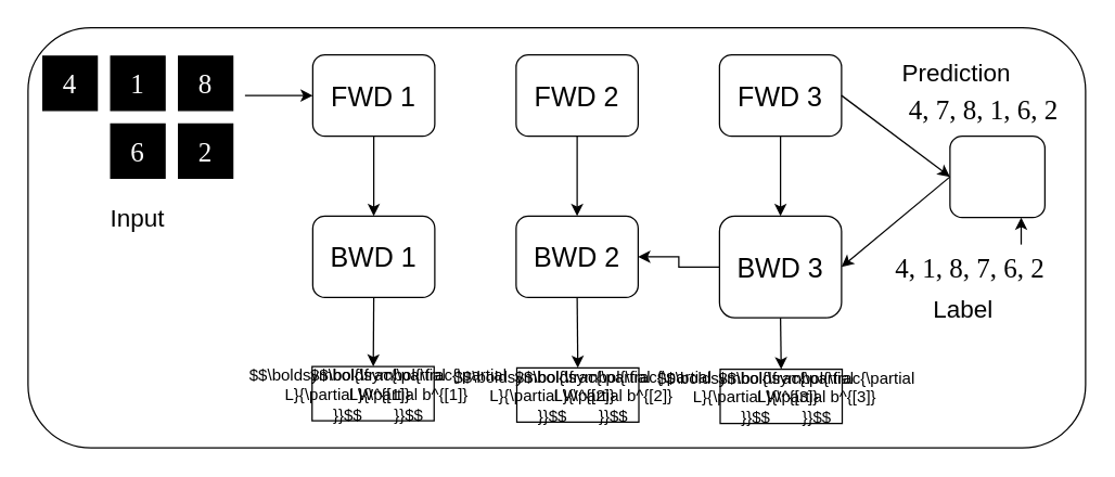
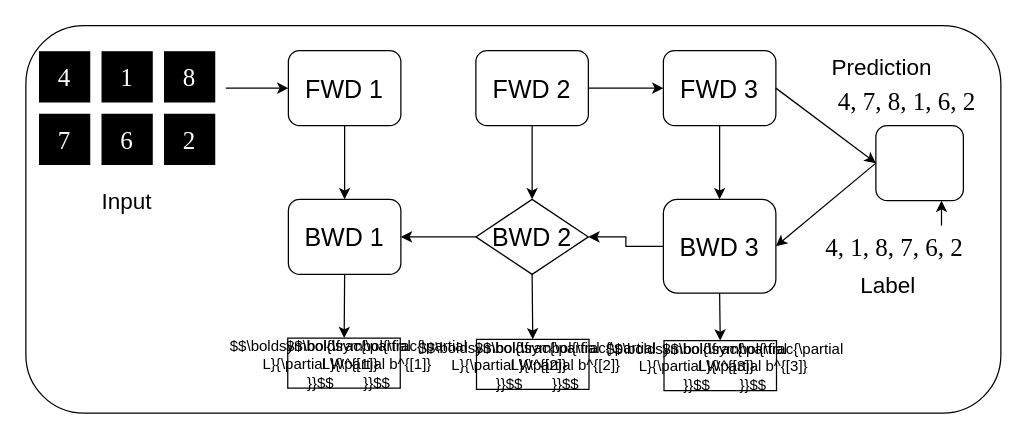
  <mxCell id="0" />
  <mxCell id="1" parent="0" />
  <mxCell id="2" value="" style="rounded=1;whiteSpace=wrap;html=1;fillColor=none;" parent="1" vertex="1"><mxGeometry x="20" y="20" width="780" height="310" as="geometry" /></mxCell>
  <mxCell id="3" value="" style="rounded=0;whiteSpace=wrap;html=1;fillColor=none;" parent="1" vertex="1"><mxGeometry x="380.5" y="271" width="90" height="40" as="geometry" /></mxCell>
  <mxCell id="4" style="edgeStyle=orthogonalEdgeStyle;rounded=0;orthogonalLoop=1;jettySize=auto;html=1;exitX=0.5;exitY=1;exitDx=0;exitDy=0;entryX=0.5;entryY=0;entryDx=0;entryDy=0;" parent="1" source="5" target="15" edge="1"><mxGeometry relative="1" as="geometry" /></mxCell>
  <mxCell id="5" value="&lt;font style=&quot;font-size: 20px;&quot;&gt;FWD 1&lt;/font&gt;" style="rounded=1;whiteSpace=wrap;html=1;fontFamily=Helvetica;" parent="1" vertex="1"><mxGeometry x="230" y="40" width="90" height="60" as="geometry" /></mxCell>
+ <mxCell id="6" style="edgeStyle=orthogonalEdgeStyle;rounded=0;orthogonalLoop=1;jettySize=auto;html=1;exitX=1;exitY=0.5;exitDx=0;exitDy=0;entryX=0;entryY=0.5;entryDx=0;entryDy=0;" parent="1" source="8" target="10" edge="1"><mxGeometry relative="1" as="geometry" /></mxCell>
  <mxCell id="7" style="edgeStyle=orthogonalEdgeStyle;rounded=0;orthogonalLoop=1;jettySize=auto;html=1;exitX=0.5;exitY=1;exitDx=0;exitDy=0;" parent="1" source="8" target="14" edge="1"><mxGeometry relative="1" as="geometry" /></mxCell>
  <mxCell id="8" value="&lt;font style=&quot;font-size: 20px;&quot;&gt;FWD 2&lt;/font&gt;" style="rounded=1;whiteSpace=wrap;html=1;fontFamily=Helvetica;" parent="1" vertex="1"><mxGeometry x="380" y="40" width="90" height="60" as="geometry" /></mxCell>
  <mxCell id="9" style="edgeStyle=orthogonalEdgeStyle;rounded=0;orthogonalLoop=1;jettySize=auto;html=1;entryX=0.5;entryY=0;entryDx=0;entryDy=0;" parent="1" source="10" target="12" edge="1"><mxGeometry relative="1" as="geometry" /></mxCell>
  <mxCell id="10" value="&lt;font style=&quot;font-size: 20px;&quot;&gt;FWD 3&lt;/font&gt;" style="rounded=1;whiteSpace=wrap;html=1;fontFamily=Helvetica;" parent="1" vertex="1"><mxGeometry x="530" y="40" width="90" height="60" as="geometry" /></mxCell>
  <mxCell id="11" style="edgeStyle=orthogonalEdgeStyle;rounded=0;orthogonalLoop=1;jettySize=auto;html=1;exitX=0;exitY=0.5;exitDx=0;exitDy=0;" parent="1" source="12" target="14" edge="1"><mxGeometry relative="1" as="geometry" /></mxCell>
  <mxCell id="12" value="&lt;font style=&quot;font-size: 20px;&quot;&gt;BWD 3&lt;/font&gt;" style="rounded=1;whiteSpace=wrap;html=1;fontFamily=Helvetica;" parent="1" vertex="1"><mxGeometry x="530" y="159" width="90" height="75" as="geometry" /></mxCell>
- <mxCell id="14" value="&lt;font style=&quot;font-size: 20px;&quot;&gt;BWD 2&lt;/font&gt;" style="rounded=1;whiteSpace=wrap;html=1;fontFamily=Helvetica;" parent="1" vertex="1"><mxGeometry x="380" y="159" width="90" height="60" as="geometry" /></mxCell>
+ <mxCell id="13" style="edgeStyle=orthogonalEdgeStyle;rounded=0;orthogonalLoop=1;jettySize=auto;html=1;exitX=0;exitY=0.5;exitDx=0;exitDy=0;" parent="1" source="14" target="15" edge="1"><mxGeometry relative="1" as="geometry" /></mxCell>
+ <mxCell id="14" value="&lt;font style=&quot;font-size: 20px;&quot;&gt;BWD 2&lt;/font&gt;" style="rhombus;whiteSpace=wrap;html=1;fontFamily=Helvetica;" parent="1" vertex="1"><mxGeometry x="380" y="159" width="90" height="60" as="geometry" /></mxCell>
  <mxCell id="15" value="&lt;font style=&quot;font-size: 20px;&quot;&gt;BWD 1&lt;/font&gt;" style="rounded=1;whiteSpace=wrap;html=1;fontFamily=Helvetica;" parent="1" vertex="1"><mxGeometry x="230" y="159" width="90" height="60" as="geometry" /></mxCell>
  <mxCell id="16" style="rounded=0;orthogonalLoop=1;jettySize=auto;html=1;exitX=0;exitY=0.5;exitDx=0;exitDy=0;entryX=1;entryY=0.5;entryDx=0;entryDy=0;" parent="1" source="17" target="12" edge="1"><mxGeometry relative="1" as="geometry" /></mxCell>
  <mxCell id="17" value="&lt;font style=&quot;font-size: 20px;&quot; face=&quot;Comic Sans MS&quot;&gt;&lt;br&gt;&lt;/font&gt;" style="rounded=1;whiteSpace=wrap;html=1;" parent="1" vertex="1"><mxGeometry x="700" y="100" width="70" height="60" as="geometry" /></mxCell>
  <mxCell id="18" value="" style="endArrow=classic;html=1;rounded=0;entryX=0;entryY=0.5;entryDx=0;entryDy=0;exitX=1;exitY=0.5;exitDx=0;exitDy=0;" parent="1" source="10" target="17" edge="1"><mxGeometry width="50" height="50" relative="1" as="geometry"><mxPoint x="610" y="220" as="sourcePoint" /><mxPoint x="660" y="170" as="targetPoint" /></mxGeometry></mxCell>
  <mxCell id="19" value="&lt;font style=&quot;font-size: 20px;&quot; face=&quot;Comic Sans MS&quot;&gt;4, 7, 8, 1, 6, 2&lt;/font&gt;" style="text;html=1;strokeColor=none;fillColor=none;align=center;verticalAlign=middle;whiteSpace=wrap;rounded=0;" parent="1" vertex="1"><mxGeometry x="650" y="60" width="150" height="40" as="geometry" /></mxCell>
  <mxCell id="20" value="&lt;font style=&quot;font-size: 18px;&quot; face=&quot;Helvetica&quot;&gt;Prediction&lt;/font&gt;" style="text;html=1;strokeColor=none;fillColor=none;align=center;verticalAlign=middle;whiteSpace=wrap;rounded=0;fontColor=#000000;fontFamily=Lucida Console;" parent="1" vertex="1"><mxGeometry x="660" y="44" width="90" height="20" as="geometry" /></mxCell>
  <mxCell id="21" value="&lt;font style=&quot;font-size: 20px;&quot; face=&quot;Comic Sans MS&quot;&gt;4, 1, 8, 7, 6, 2&lt;/font&gt;" style="text;html=1;strokeColor=none;fillColor=none;align=center;verticalAlign=middle;whiteSpace=wrap;rounded=0;" parent="1" vertex="1"><mxGeometry x="640" y="177" width="150" height="40" as="geometry" /></mxCell>
  <mxCell id="22" value="" style="endArrow=classic;html=1;rounded=0;exitX=0.75;exitY=0;exitDx=0;exitDy=0;entryX=0.75;entryY=1;entryDx=0;entryDy=0;" parent="1" target="17" edge="1"><mxGeometry width="50" height="50" relative="1" as="geometry"><mxPoint x="752.5" y="180" as="sourcePoint" /><mxPoint x="680" y="130" as="targetPoint" /></mxGeometry></mxCell>
  <mxCell id="23" value="" style="group" parent="1" vertex="1" connectable="0"><mxGeometry x="31" y="41" width="739" height="289" as="geometry" /></mxCell>
  <mxCell id="24" value="4" style="rounded=0;whiteSpace=wrap;html=1;fontSize=20;fontFamily=Comic Sans MS;fillColor=#000000;fontColor=#ffffff;" parent="23" vertex="1"><mxGeometry width="40" height="40" as="geometry" /></mxCell>
  <mxCell id="25" value="1" style="rounded=0;whiteSpace=wrap;html=1;fontSize=20;fontFamily=Comic Sans MS;fillColor=#000000;fontColor=#ffffff;" parent="23" vertex="1"><mxGeometry x="50" width="40" height="40" as="geometry" /></mxCell>
  <mxCell id="26" value="8" style="rounded=0;whiteSpace=wrap;html=1;fontSize=20;fontFamily=Comic Sans MS;fillColor=#000000;fontColor=#ffffff;" parent="23" vertex="1"><mxGeometry x="100" width="40" height="40" as="geometry" /></mxCell>
+ <mxCell id="27" value="7" style="rounded=0;whiteSpace=wrap;html=1;fontSize=20;fontFamily=Comic Sans MS;fillColor=#000000;fontColor=#ffffff;" parent="23" vertex="1"><mxGeometry y="50" width="40" height="40" as="geometry" /></mxCell>
  <mxCell id="28" value="6" style="rounded=0;whiteSpace=wrap;html=1;fontSize=20;fontFamily=Comic Sans MS;fillColor=#000000;fontColor=#ffffff;" parent="23" vertex="1"><mxGeometry x="50" y="50" width="40" height="40" as="geometry" /></mxCell>
  <mxCell id="29" value="2" style="rounded=0;whiteSpace=wrap;html=1;fontSize=20;fontFamily=Comic Sans MS;fillColor=#000000;fontColor=#ffffff;" parent="23" vertex="1"><mxGeometry x="100" y="50" width="40" height="40" as="geometry" /></mxCell>
  <mxCell id="30" value="&lt;font style=&quot;font-size: 18px;&quot;&gt;Label&lt;/font&gt;" style="text;html=1;strokeColor=none;fillColor=none;align=center;verticalAlign=middle;whiteSpace=wrap;rounded=0;fontColor=#000000;fontFamily=Helvetica;" parent="23" vertex="1"><mxGeometry x="619" y="177" width="120" height="20" as="geometry" /></mxCell>
  <mxCell id="31" style="edgeStyle=orthogonalEdgeStyle;rounded=0;orthogonalLoop=1;jettySize=auto;html=1;exitX=0.5;exitY=1;exitDx=0;exitDy=0;" parent="23" source="30" target="30" edge="1"><mxGeometry relative="1" as="geometry" /></mxCell>
  <mxCell id="32" value="&lt;font style=&quot;font-size: 18px;&quot; face=&quot;Helvetica&quot;&gt;Input&lt;/font&gt;" style="text;html=1;strokeColor=none;fillColor=none;align=center;verticalAlign=middle;whiteSpace=wrap;rounded=0;fontColor=#000000;fontFamily=Lucida Console;" parent="1" vertex="1"><mxGeometry x="56" y="151" width="90" height="20" as="geometry" /></mxCell>
  <mxCell id="33" value="" style="endArrow=classic;html=1;rounded=0;entryX=0;entryY=0.5;entryDx=0;entryDy=0;" parent="1" target="5" edge="1"><mxGeometry width="50" height="50" relative="1" as="geometry"><mxPoint x="180" y="70" as="sourcePoint" /><mxPoint x="210" y="-40" as="targetPoint" /></mxGeometry></mxCell>
  <mxCell id="34" value="$$\boldsymbol{\frac{\partial L}{\partial W^{[1]}&lt;br&gt;}}$$" style="text;html=1;strokeColor=none;fillColor=none;align=center;verticalAlign=middle;whiteSpace=wrap;rounded=0;" parent="1" vertex="1"><mxGeometry x="226" y="276" width="60" height="30" as="geometry" /></mxCell>
  <mxCell id="35" value="$$\boldsymbol{\frac{\partial L}{\partial b^{[1]}&lt;br&gt;}}$$" style="text;html=1;strokeColor=none;fillColor=none;align=center;verticalAlign=middle;whiteSpace=wrap;rounded=0;" parent="1" vertex="1"><mxGeometry x="271" y="276" width="60" height="30" as="geometry" /></mxCell>
  <mxCell id="36" value="" style="rounded=0;whiteSpace=wrap;html=1;fillColor=none;" parent="1" vertex="1"><mxGeometry x="229.5" y="270" width="90" height="40" as="geometry" /></mxCell>
  <mxCell id="37" value="$$\boldsymbol{\frac{\partial L}{\partial W^{[2]}&lt;br&gt;}}$$" style="text;html=1;strokeColor=none;fillColor=none;align=center;verticalAlign=middle;whiteSpace=wrap;rounded=0;" parent="1" vertex="1"><mxGeometry x="377" y="277" width="60" height="30" as="geometry" /></mxCell>
  <mxCell id="38" value="$$\boldsymbol{\frac{\partial L}{\partial b^{[2]}&lt;br&gt;}}$$" style="text;html=1;strokeColor=none;fillColor=none;align=center;verticalAlign=middle;whiteSpace=wrap;rounded=0;" parent="1" vertex="1"><mxGeometry x="422" y="277" width="60" height="30" as="geometry" /></mxCell>
  <mxCell id="39" value="" style="rounded=0;whiteSpace=wrap;html=1;fillColor=none;" parent="1" vertex="1"><mxGeometry x="530.5" y="272" width="90" height="40" as="geometry" /></mxCell>
  <mxCell id="40" value="$$\boldsymbol{\frac{\partial L}{\partial W^{[3]}&lt;br&gt;}}$$" style="text;html=1;strokeColor=none;fillColor=none;align=center;verticalAlign=middle;whiteSpace=wrap;rounded=0;" parent="1" vertex="1"><mxGeometry x="527" y="278" width="60" height="30" as="geometry" /></mxCell>
  <mxCell id="41" value="$$\boldsymbol{\frac{\partial L}{\partial b^{[3]}&lt;br&gt;}}$$" style="text;html=1;strokeColor=none;fillColor=none;align=center;verticalAlign=middle;whiteSpace=wrap;rounded=0;" parent="1" vertex="1"><mxGeometry x="572" y="278" width="60" height="30" as="geometry" /></mxCell>
  <mxCell id="42" value="" style="endArrow=classic;html=1;rounded=0;exitX=0.5;exitY=1;exitDx=0;exitDy=0;" parent="1" source="15" target="36" edge="1"><mxGeometry width="50" height="50" relative="1" as="geometry"><mxPoint x="120" y="310" as="sourcePoint" /><mxPoint x="170" y="260" as="targetPoint" /></mxGeometry></mxCell>
  <mxCell id="43" value="" style="endArrow=classic;html=1;rounded=0;exitX=0.5;exitY=1;exitDx=0;exitDy=0;entryX=0.5;entryY=0;entryDx=0;entryDy=0;" parent="1" source="14" target="3" edge="1"><mxGeometry width="50" height="50" relative="1" as="geometry"><mxPoint x="470" y="470" as="sourcePoint" /><mxPoint x="520" y="420" as="targetPoint" /></mxGeometry></mxCell>
  <mxCell id="44" value="" style="endArrow=classic;html=1;rounded=0;exitX=0.5;exitY=1;exitDx=0;exitDy=0;entryX=0.5;entryY=0;entryDx=0;entryDy=0;" parent="1" source="12" target="39" edge="1"><mxGeometry width="50" height="50" relative="1" as="geometry"><mxPoint x="600" y="470" as="sourcePoint" /><mxPoint x="650" y="420" as="targetPoint" /></mxGeometry></mxCell>
